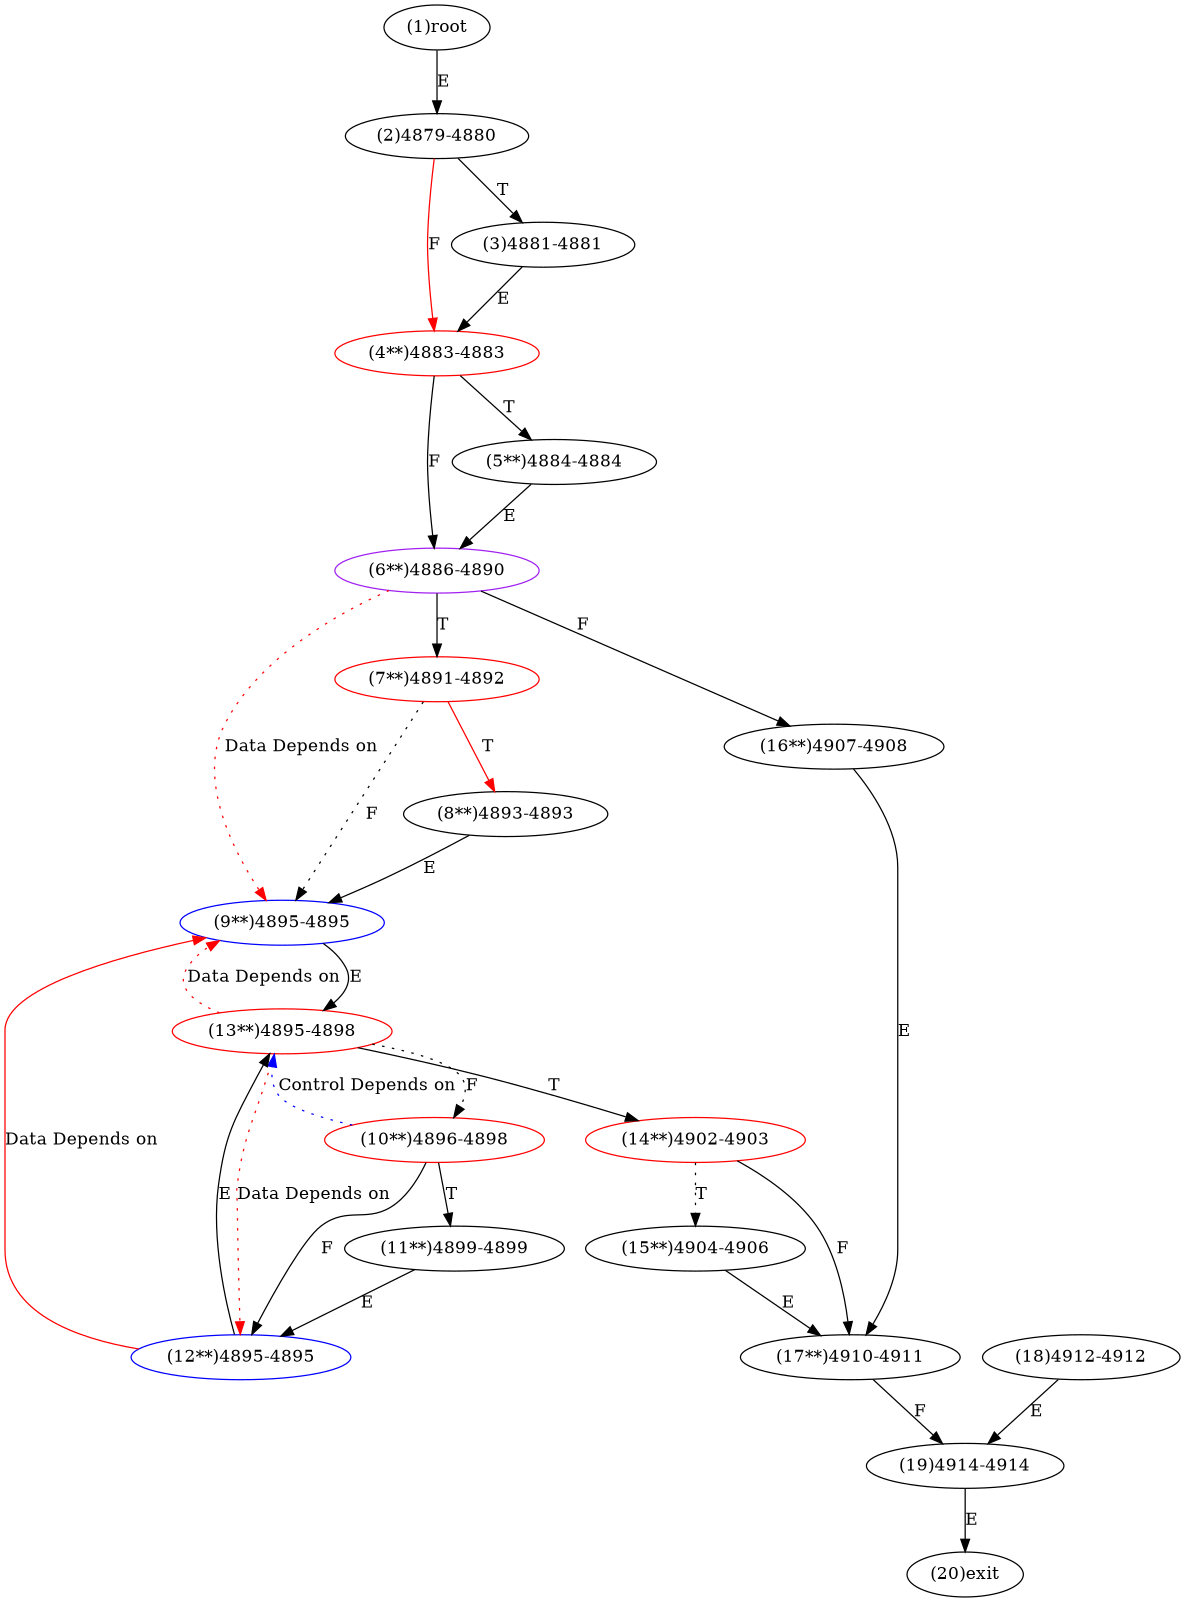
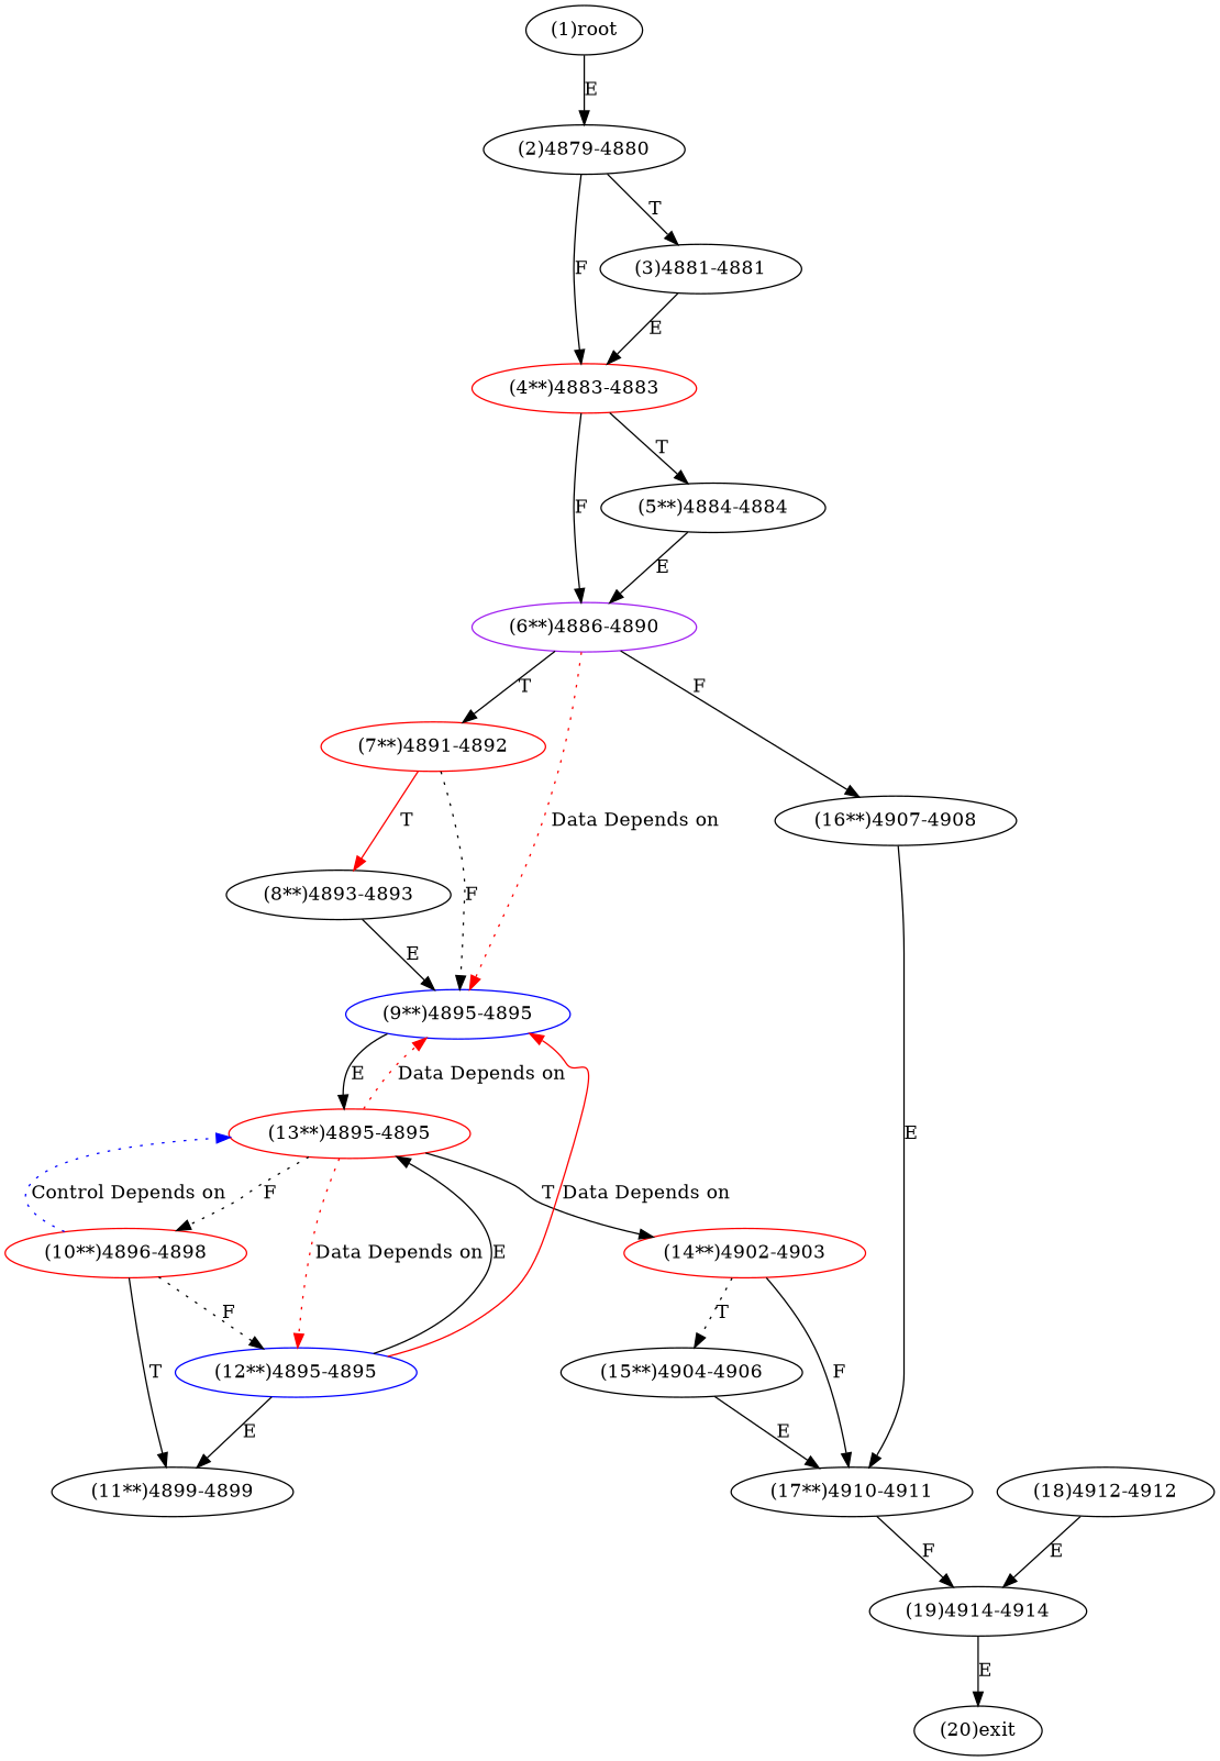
  digraph {
    n1 [label="(1)root"]
    n2 [label="(2)4879-4880"]
    n3 [label="(3)4881-4881"]
    n4 [color=red label="(4**)4883-4883"]
    n5 [label="(5**)4884-4884"]
    n6 [color=purple label="(6**)4886-4890"]
    n7 [color=red label="(7**)4891-4892"]
    n8 [color=blue label="(9**)4895-4895"]
    n9 [label="(16**)4907-4908"]
    n10 [label="(8**)4893-4893"]
-   n11 [color=red label="(13**)4895-4898"]
+   n11 [color=red label="(13**)4895-4895"]
    n12 [label="(17**)4910-4911"]
    n13 [color=red label="(10**)4896-4898"]
    n14 [color=blue label="(12**)4895-4895"]
    n15 [color=red label="(14**)4902-4903"]
    n16 [label="(11**)4899-4899"]
    n17 [label="(15**)4904-4906"]
    n18 [label="(19)4914-4914"]
    n19 [label="(20)exit"]
    n20 [label="(18)4912-4912"]
    n1 -> n2 [label=E]
    n2 -> n3 [label=T]
-   n2 -> n4 [label=F color=red]
+   n2 -> n4 [label=F]
    n3 -> n4 [label=E]
    n4 -> n5 [label=T]
    n4 -> n6 [label=F]
    n5 -> n6 [label=E]
    n6 -> n7 [label=T]
    n6 -> n8 [color=red label="Data Depends on" style=dotted]
    n6 -> n9 [label=F]
    n7 -> n8 [label=F style=dotted]
    n7 -> n10 [color=red label=T]
    n8 -> n11 [label=E]
    n9 -> n12 [label=E]
    n10 -> n8 [label=E]
    n11 -> n8 [color=red label="Data Depends on" style=dotted]
    n11 -> n13 [label=F style=dotted]
    n11 -> n14 [color=red label="Data Depends on" style=dotted]
    n11 -> n15 [label=T]
    n12 -> n18 [label=F]
    n13 -> n11 [color=blue label="Control Depends on" style=dotted]
-   n13 -> n14 [label=F]
+   n13 -> n14 [label=F style=dotted]
    n13 -> n16 [label=T]
    n14 -> n8 [color=red label="Data Depends on" style=solid]
    n14 -> n11 [label=E]
    n15 -> n12 [label=F]
    n15 -> n17 [label=T style=dotted]
-   n16 -> n14 [label=E]
+   n14 -> n16 [label=E]
    n17 -> n12 [label=E]
    n18 -> n19 [label=E]
    n20 -> n18 [label=E]
  }
